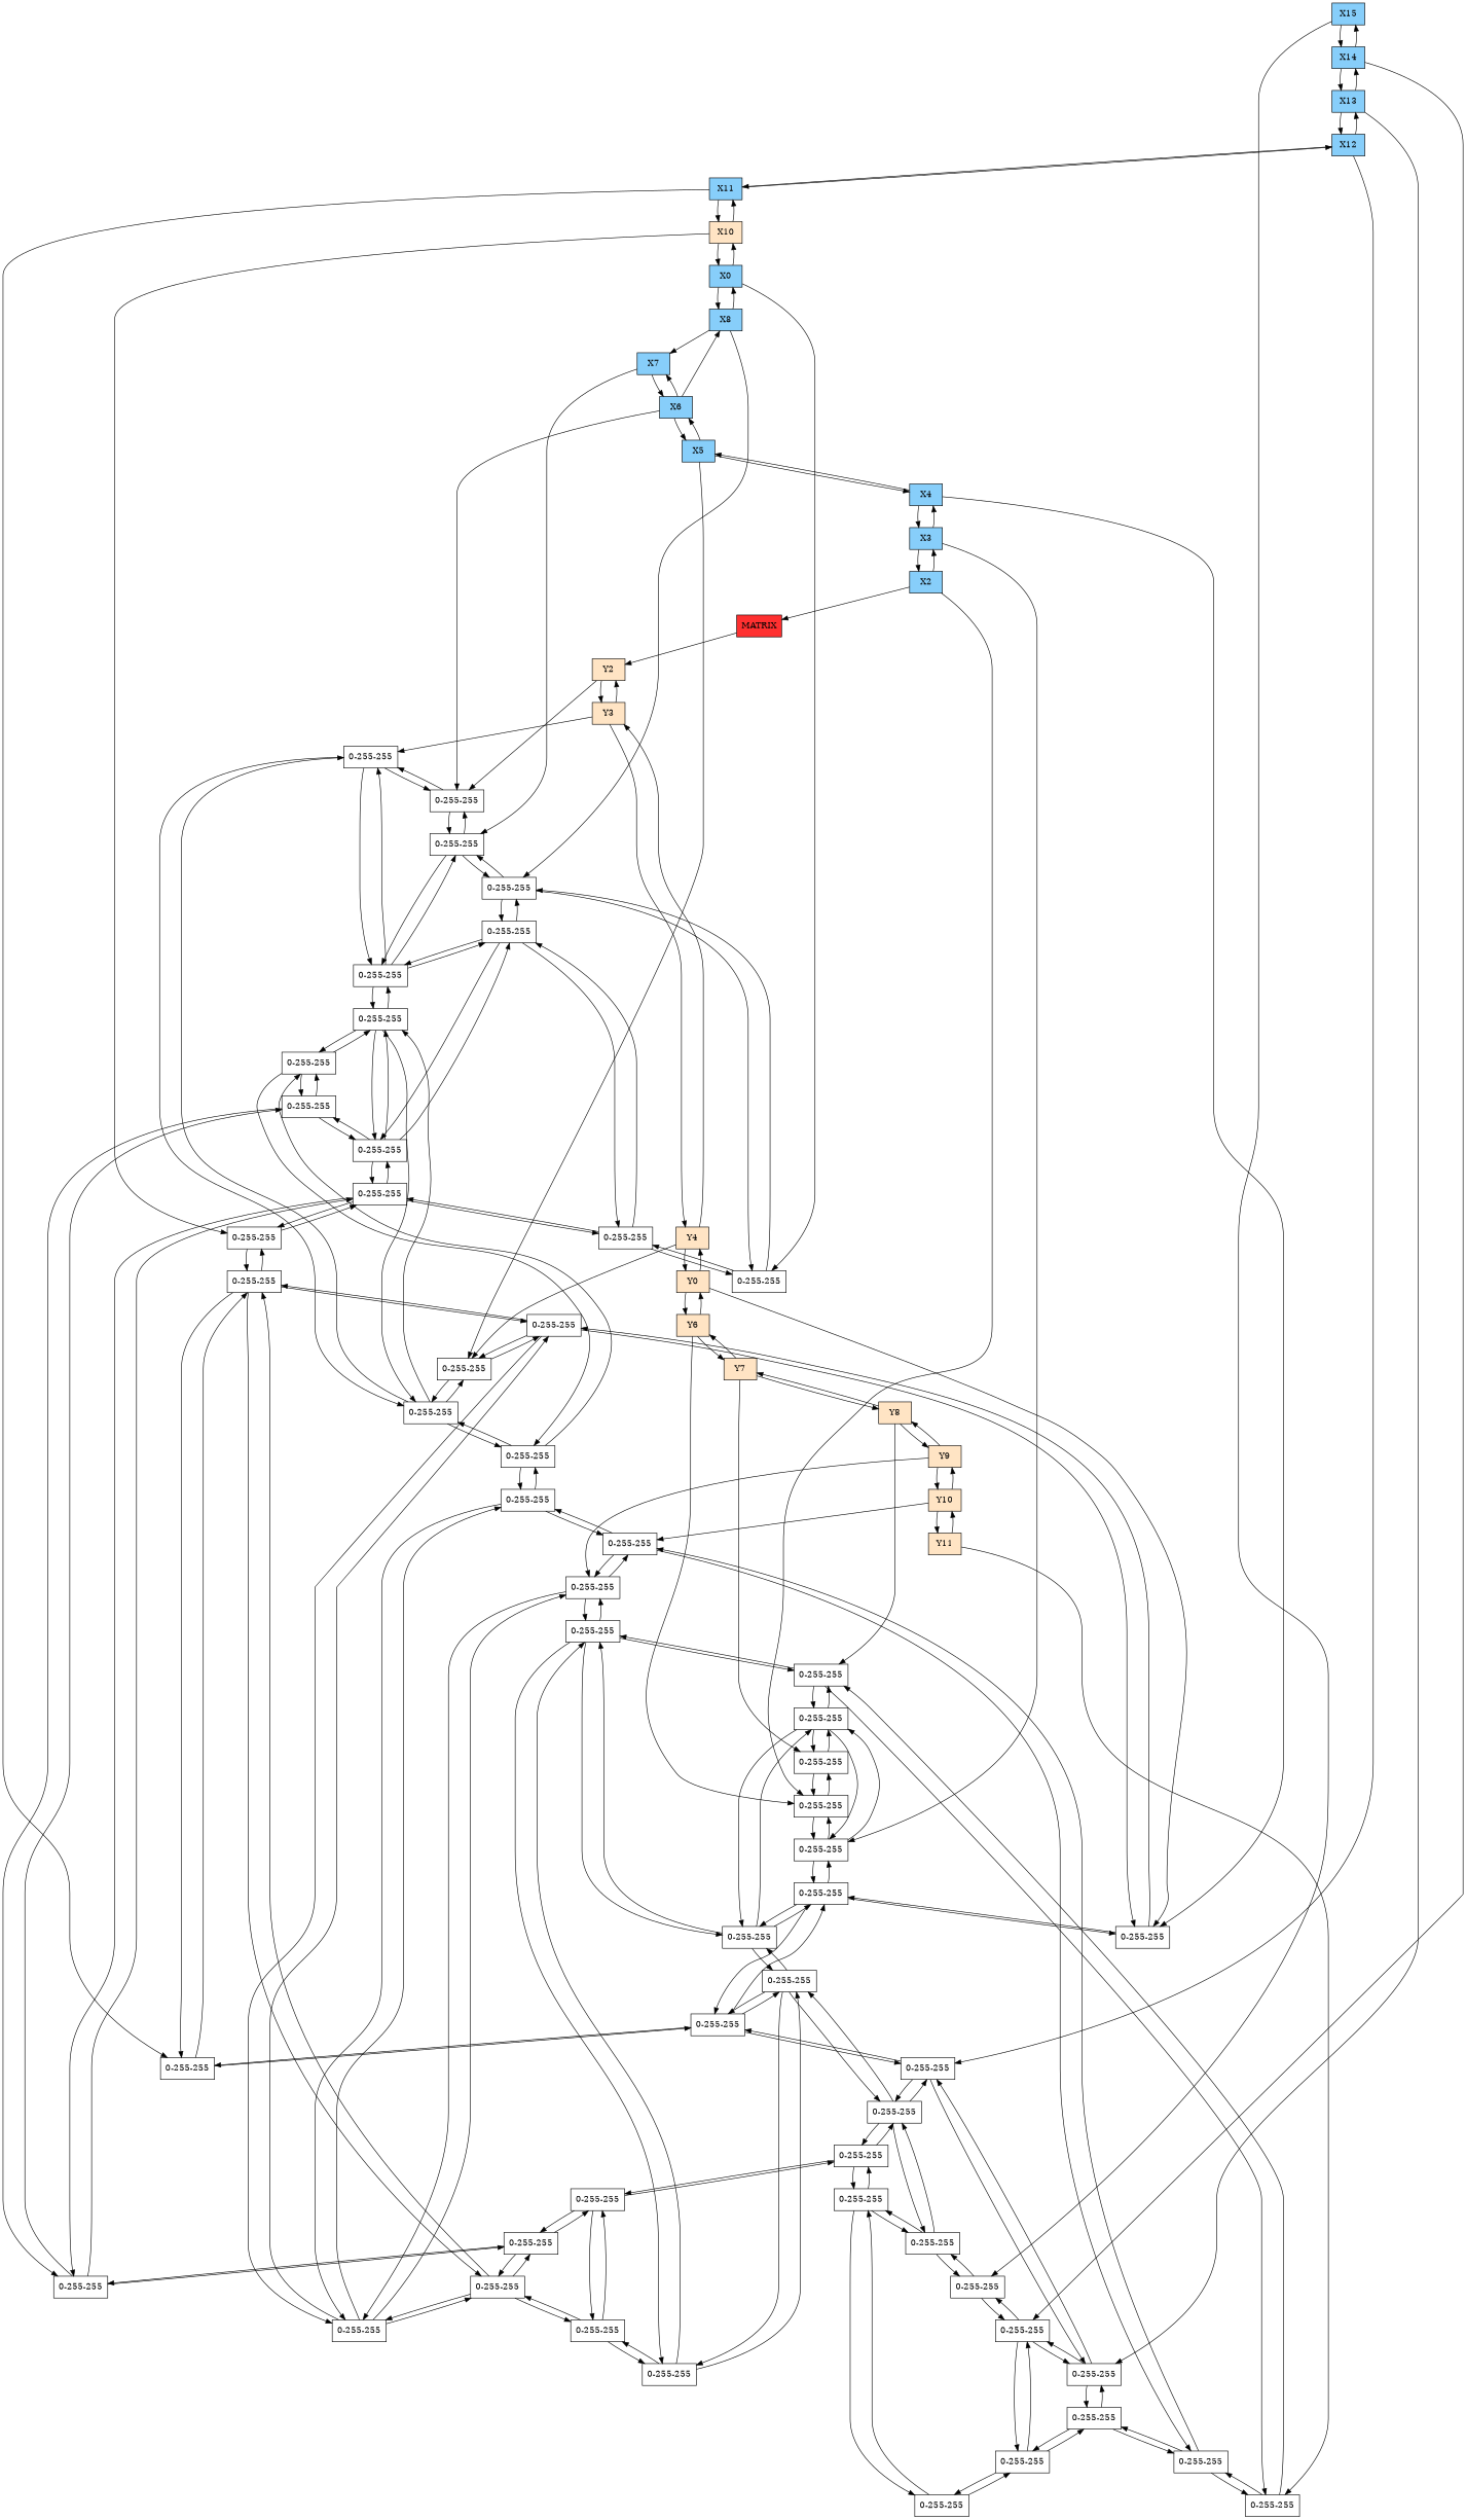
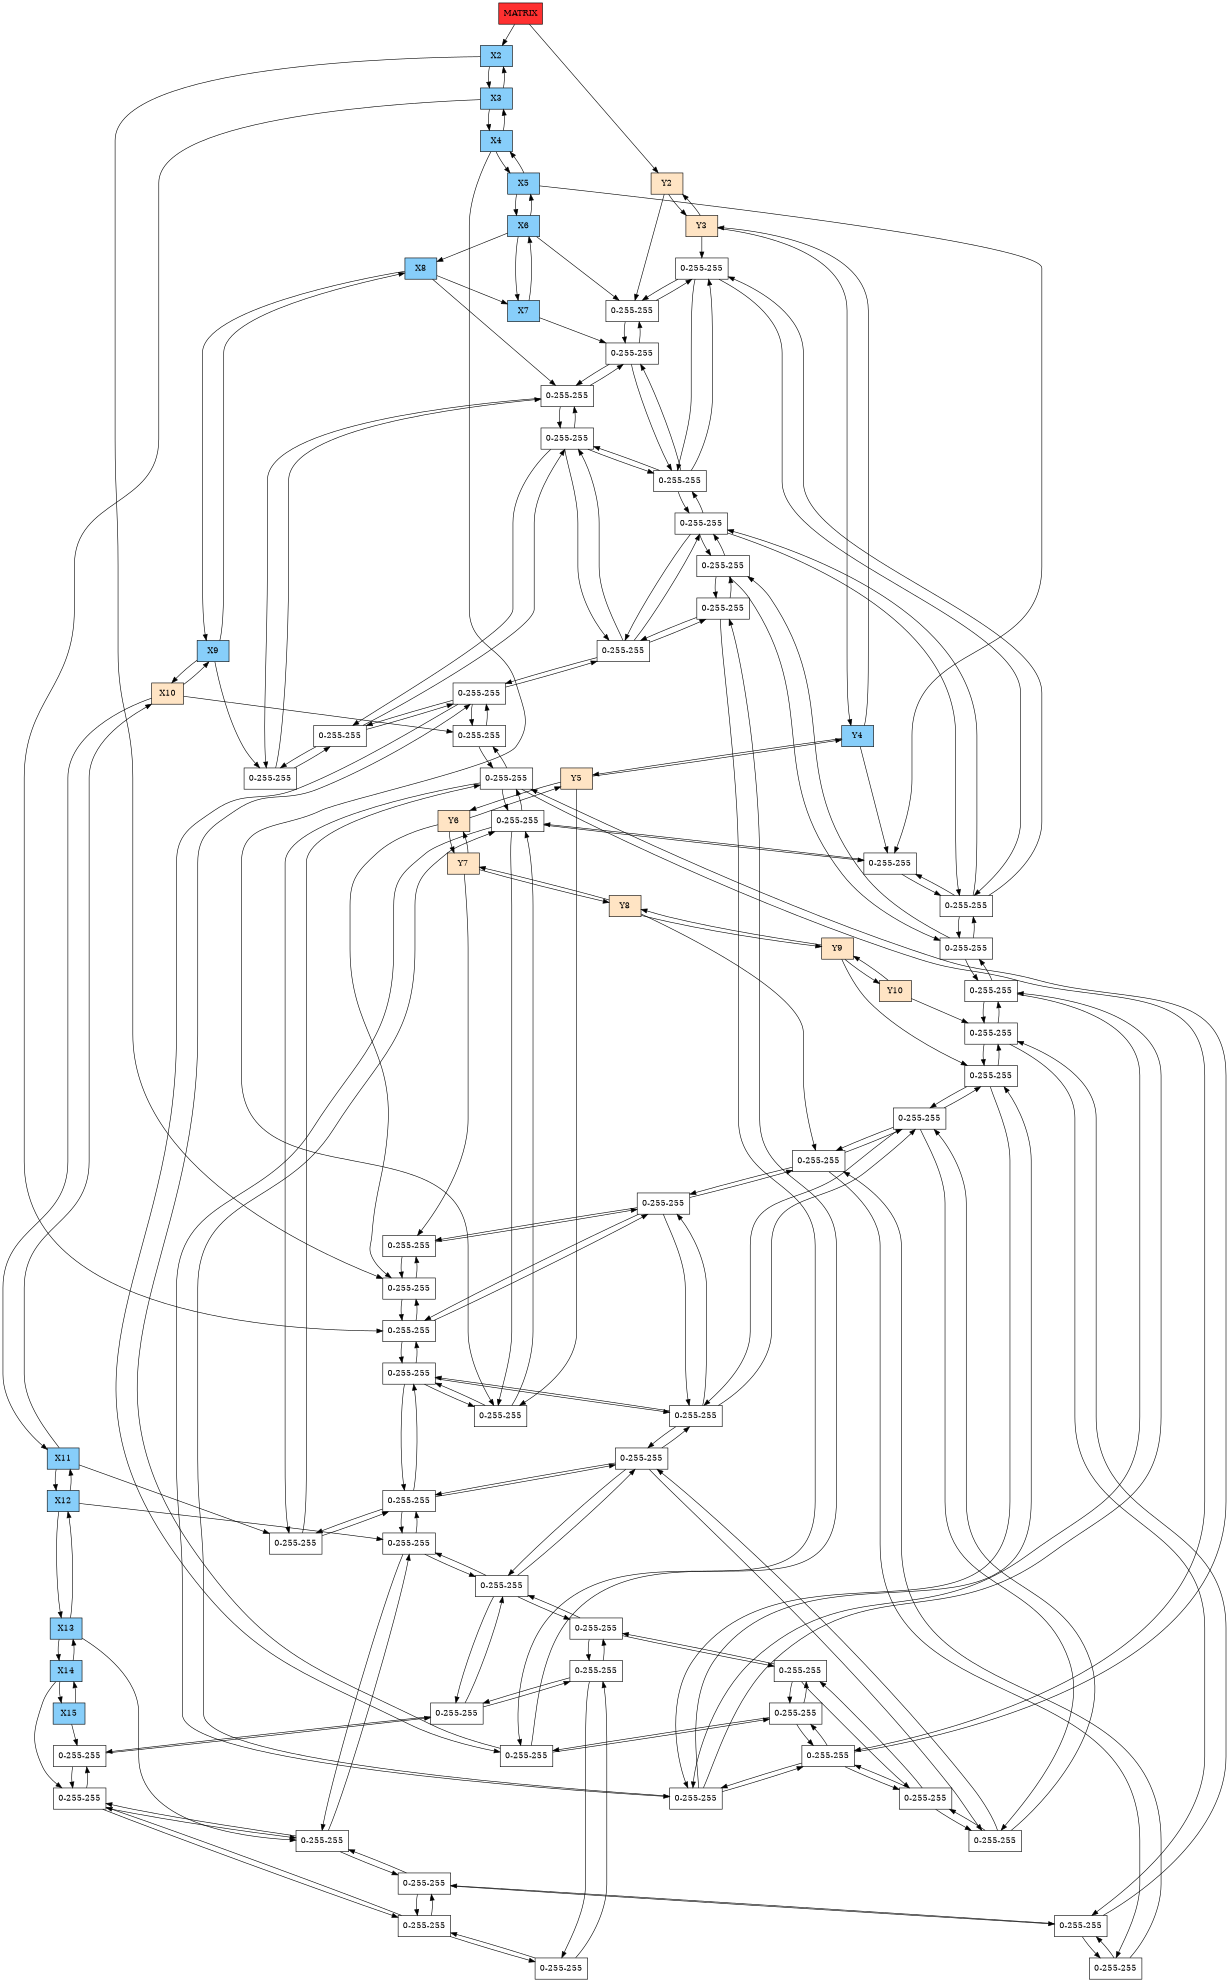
  digraph {
    nodesep=0.5
    node [shape=box]
    n1 [fillcolor=firebrick1 label=MATRIX style=filled]
    n2 [fillcolor=bisque1 label=Y2 style=filled]
    n3 [fillcolor=lightskyblue label=X2 style=filled]
    n4 [fillcolor=bisque1 label=Y3 style=filled]
    n5 [label="0-255-255"]
    n6 [label="0-255-255"]
    n7 [fillcolor=lightskyblue label=X3 style=filled]
-   n8 [fillcolor=bisque1 label=Y4 style=filled]
+   n8 [fillcolor=lightskyblue label=Y4 style=filled]
    n9 [label="0-255-255"]
    n10 [label="0-255-255"]
-   n11 [fillcolor=bisque1 label=Y0 style=filled]
+   n11 [fillcolor=bisque1 label=Y5 style=filled]
    n12 [label="0-255-255"]
    n13 [label="0-255-255"]
    n14 [label="0-255-255"]
    n15 [fillcolor=bisque1 label=Y6 style=filled]
    n16 [label="0-255-255"]
    n17 [label="0-255-255"]
    n18 [fillcolor=bisque1 label=Y7 style=filled]
    n19 [label="0-255-255"]
    n20 [fillcolor=bisque1 label=Y8 style=filled]
    n21 [label="0-255-255"]
    n22 [label="0-255-255"]
    n23 [fillcolor=bisque1 label=Y9 style=filled]
    n24 [label="0-255-255"]
    n25 [label="0-255-255"]
    n26 [fillcolor=bisque1 label=Y10 style=filled]
    n27 [label="0-255-255"]
    n28 [label="0-255-255"]
    n29 [label="0-255-255"]
-   n30 [fillcolor=bisque1 label=Y11 style=filled]
    n31 [label="0-255-255"]
    n32 [label="0-255-255"]
    n33 [label="0-255-255"]
    n34 [label="0-255-255"]
    n35 [fillcolor=lightskyblue label=X4 style=filled]
    n36 [fillcolor=lightskyblue label=X5 style=filled]
    n37 [fillcolor=lightskyblue label=X6 style=filled]
    n38 [fillcolor=lightskyblue label=X7 style=filled]
    n39 [fillcolor=lightskyblue label=X8 style=filled]
-   n40 [fillcolor=lightskyblue label=X0 style=filled]
+   n40 [fillcolor=lightskyblue label=X9 style=filled]
    n41 [label="0-255-255"]
    n42 [fillcolor=bisque1 label=X10 style=filled]
    n43 [label="0-255-255"]
    n44 [label="0-255-255"]
    n45 [fillcolor=lightskyblue label=X11 style=filled]
    n46 [label="0-255-255"]
    n47 [label="0-255-255"]
    n48 [fillcolor=lightskyblue label=X12 style=filled]
    n49 [label="0-255-255"]
    n50 [label="0-255-255"]
    n51 [label="0-255-255"]
    n52 [fillcolor=lightskyblue label=X13 style=filled]
    n53 [label="0-255-255"]
    n54 [label="0-255-255"]
    n55 [fillcolor=lightskyblue label=X14 style=filled]
    n56 [label="0-255-255"]
    n57 [label="0-255-255"]
    n58 [fillcolor=lightskyblue label=X15 style=filled]
    n59 [label="0-255-255"]
    n60 [label="0-255-255"]
    n61 [label="0-255-255"]
    n62 [label="0-255-255"]
    n63 [label="0-255-255"]
    n64 [label="0-255-255"]
    n65 [label="0-255-255"]
    n66 [label="0-255-255"]
    n67 [label="0-255-255"]
    n68 [label="0-255-255"]
    n69 [label="0-255-255"]
    n70 [label="0-255-255"]
    n71 [label="0-255-255"]
    n72 [label="0-255-255"]
    n73 [label="0-255-255"]
    n74 [label="0-255-255"]
    n75 [label="0-255-255"]
    n76 [label="0-255-255"]
    n77 [label="0-255-255"]
    n78 [label="0-255-255"]
    n79 [label="0-255-255"]
    n1 -> n2
-   n3 -> n1
+   n1 -> n3
    n2 -> n4
    n2 -> n5
    n3 -> n6
    n3 -> n7
    n4 -> n2
    n4 -> n8
    n4 -> n9
    n5 -> n9
    n5 -> n10
    n6 -> n21
    n6 -> n22
    n7 -> n3
    n7 -> n22
    n7 -> n35
    n8 -> n4
    n8 -> n11
    n8 -> n12
    n9 -> n5
    n9 -> n13
    n9 -> n14
    n10 -> n5
    n10 -> n13
    n10 -> n41
    n11 -> n8
    n11 -> n15
    n11 -> n16
    n12 -> n14
    n12 -> n17
    n13 -> n9
    n13 -> n10
    n13 -> n44
    n13 -> n64
    n14 -> n9
    n14 -> n12
    n14 -> n64
    n14 -> n66
    n15 -> n6
    n15 -> n11
    n15 -> n18
    n16 -> n17
    n16 -> n19
    n17 -> n12
    n17 -> n16
    n17 -> n32
    n17 -> n51
    n18 -> n15
    n18 -> n20
    n18 -> n21
    n19 -> n16
    n19 -> n22
    n19 -> n54
    n19 -> n72
    n20 -> n18
    n20 -> n23
    n20 -> n24
    n21 -> n6
    n21 -> n25
    n22 -> n6
    n22 -> n19
    n22 -> n25
    n23 -> n20
    n23 -> n26
    n23 -> n27
    n24 -> n25
    n24 -> n28
    n24 -> n29
    n25 -> n21
    n25 -> n22
    n25 -> n24
    n25 -> n72
    n26 -> n23
-   n26 -> n30
    n26 -> n31
    n27 -> n29
    n27 -> n31
    n27 -> n32
    n28 -> n24
    n28 -> n34
    n29 -> n24
    n29 -> n27
    n29 -> n72
    n29 -> n75
-   n30 -> n26
-   n30 -> n28
    n31 -> n27
    n31 -> n33
    n31 -> n34
    n32 -> n17
    n32 -> n27
    n32 -> n33
    n32 -> n71
    n33 -> n31
    n33 -> n32
    n33 -> n66
    n34 -> n28
    n34 -> n31
    n34 -> n60
    n35 -> n7
    n35 -> n16
    n35 -> n36
    n36 -> n12
    n36 -> n35
    n36 -> n37
    n37 -> n5
    n37 -> n36
    n37 -> n38
    n37 -> n39
    n38 -> n10
    n38 -> n37
    n39 -> n38
    n39 -> n40
    n39 -> n41
    n40 -> n39
    n40 -> n42
    n40 -> n43
    n41 -> n10
    n41 -> n43
    n41 -> n44
    n42 -> n40
    n42 -> n45
    n42 -> n46
    n43 -> n41
    n43 -> n47
    n44 -> n13
    n44 -> n41
    n44 -> n47
    n44 -> n65
    n45 -> n42
    n45 -> n48
    n45 -> n49
    n46 -> n50
    n46 -> n51
    n47 -> n43
    n47 -> n44
    n47 -> n50
    n48 -> n45
    n48 -> n52
    n48 -> n53
    n49 -> n51
    n49 -> n54
    n50 -> n46
    n50 -> n47
    n50 -> n65
    n50 -> n69
    n51 -> n17
    n51 -> n46
    n51 -> n49
    n51 -> n71
    n52 -> n48
    n52 -> n55
    n52 -> n56
    n53 -> n54
    n53 -> n56
    n53 -> n57
    n54 -> n19
    n54 -> n49
    n54 -> n53
    n54 -> n74
    n55 -> n52
    n55 -> n58
    n55 -> n59
    n56 -> n53
    n56 -> n59
    n56 -> n60
    n57 -> n53
    n57 -> n63
    n57 -> n74
    n57 -> n76
    n58 -> n55
    n58 -> n61
    n59 -> n56
    n59 -> n61
    n59 -> n62
    n60 -> n34
    n60 -> n56
    n60 -> n62
    n61 -> n59
    n61 -> n63
    n62 -> n59
    n62 -> n60
    n62 -> n77
    n63 -> n57
    n63 -> n61
    n63 -> n78
    n64 -> n13
    n64 -> n14
    n64 -> n65
    n64 -> n67
    n65 -> n44
    n65 -> n50
    n65 -> n64
    n65 -> n68
    n66 -> n14
    n66 -> n33
    n66 -> n67
    n67 -> n64
    n67 -> n66
    n67 -> n68
    n68 -> n65
    n68 -> n67
    n68 -> n69
    n69 -> n50
    n69 -> n68
    n69 -> n70
    n70 -> n69
    n70 -> n71
    n70 -> n79
    n71 -> n32
    n71 -> n51
    n71 -> n70
    n71 -> n73
    n72 -> n19
    n72 -> n25
    n72 -> n29
    n72 -> n74
    n73 -> n71
    n73 -> n75
    n73 -> n79
    n74 -> n54
    n74 -> n57
    n74 -> n72
    n74 -> n75
    n75 -> n29
    n75 -> n73
    n75 -> n74
    n76 -> n57
    n76 -> n78
    n76 -> n79
    n77 -> n62
    n77 -> n78
    n78 -> n63
    n78 -> n76
    n78 -> n77
    n79 -> n70
    n79 -> n73
    n79 -> n76
  }
